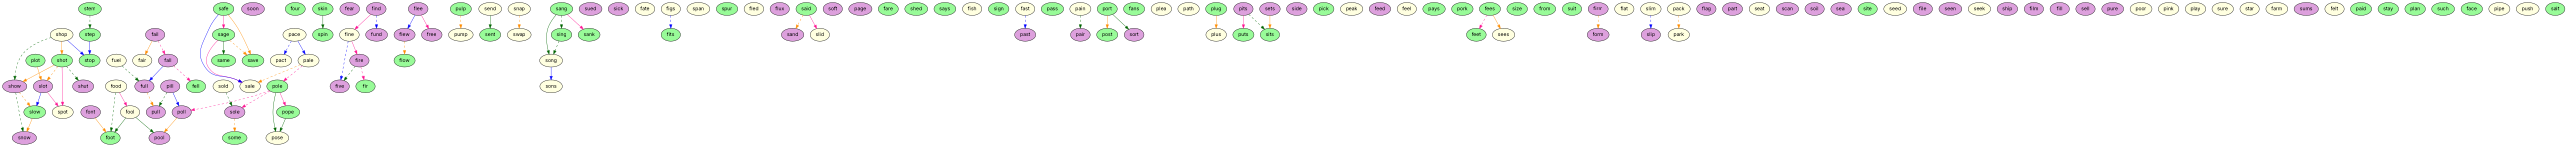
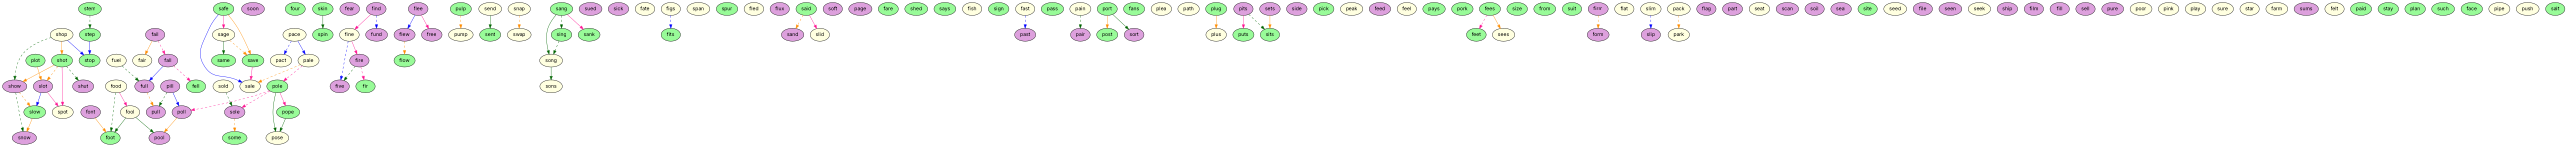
  digraph {
    fontname=Inter
    node [fillcolor=palegreen fontname=Inter style=filled]
    edge [color=darkorange fontname=Inter style=solid]
    shop [fillcolor=lightyellow]
    shot
    show [fillcolor=plum]
    stop
    slot [fillcolor=plum]
    shut [fillcolor=plum]
    spot [fillcolor=lightyellow]
    slow
    snow [fillcolor=plum]
    pose [fillcolor=lightyellow]
    pope
-   sage
+   sage [fillcolor=lightyellow]
    save
    same
    sale [fillcolor=lightyellow]
    soon [fillcolor=plum]
    four
    skin
    spin
    fear [fillcolor=plum]
    font [fillcolor=plum]
    foot
    fine [fillcolor=lightyellow]
    five [fillcolor=plum]
    fire [fillcolor=plum]
    fir
    find [fillcolor=plum]
    fund [fillcolor=plum]
    flee [fillcolor=plum]
    flew [fillcolor=plum]
    free [fillcolor=plum]
    flow
    pump [fillcolor=lightyellow]
    send [fillcolor=lightyellow]
    sent
    swap [fillcolor=lightyellow]
    fuel [fillcolor=lightyellow]
    full [fillcolor=plum]
    pull [fillcolor=plum]
    song [fillcolor=lightyellow]
    sing
    sons [fillcolor=lightyellow]
    pill [fillcolor=plum]
    poll [fillcolor=plum]
    pool [fillcolor=plum]
    fool [fillcolor=lightyellow]
    sued [fillcolor=plum]
    sick [fillcolor=plum]
    fate [fillcolor=lightyellow]
    food [fillcolor=lightyellow]
    safe
    figs [fillcolor=lightyellow]
    fits
    fall [fillcolor=plum]
    fell
    span [fillcolor=lightyellow]
    spur
    fled [fillcolor=lightyellow]
    flux [fillcolor=plum]
    sand [fillcolor=plum]
    soft [fillcolor=plum]
    page [fillcolor=plum]
    fare
    shed
    says
    fair [fillcolor=lightyellow]
    fish [fillcolor=lightyellow]
    sign
    past [fillcolor=plum]
    pass
    fail [fillcolor=plum]
    pain [fillcolor=lightyellow]
    pair [fillcolor=plum]
    pale [fillcolor=lightyellow]
    pole
    sole [fillcolor=plum]
    port
    post
    sort [fillcolor=plum]
    said
    slid [fillcolor=lightyellow]
    sang
    sank
    fans
    sold [fillcolor=lightyellow]
    some
    stem
    step
    plea [fillcolor=lightyellow]
    path [fillcolor=lightyellow]
    plus [fillcolor=lightyellow]
    plug
    pits [fillcolor=plum]
    puts
    sits
    side [fillcolor=plum]
    pick
    peak [fillcolor=lightyellow]
    feed [fillcolor=plum]
    feel [fillcolor=lightyellow]
    pays
    pork
    fees
    feet
    sees [fillcolor=lightyellow]
    size
    plot
    from
    fast [fillcolor=lightyellow]
    suit
    firm [fillcolor=plum]
    form [fillcolor=plum]
    flat [fillcolor=lightyellow]
    slim [fillcolor=lightyellow]
    slip [fillcolor=plum]
    snap [fillcolor=lightyellow]
    park [fillcolor=lightyellow]
    flag [fillcolor=plum]
    part [fillcolor=plum]
    seat [fillcolor=lightyellow]
    pact [fillcolor=lightyellow]
    pace [fillcolor=lightyellow]
    pulp
    pack [fillcolor=lightyellow]
    scan [fillcolor=plum]
    soil [fillcolor=plum]
    seal [fillcolor=plum]
    site
    seed [fillcolor=lightyellow]
    file [fillcolor=plum]
    seen [fillcolor=plum]
    seek [fillcolor=lightyellow]
    ship [fillcolor=plum]
    film [fillcolor=plum]
    fill [fillcolor=plum]
    sell [fillcolor=plum]
    pure [fillcolor=plum]
    poor [fillcolor=lightyellow]
    pink [fillcolor=lightyellow]
    play [fillcolor=lightyellow]
    sure [fillcolor=lightyellow]
    star [fillcolor=lightyellow]
    farm [fillcolor=lightyellow]
    sums [fillcolor=plum]
    felt [fillcolor=lightyellow]
    paid
    stay
    plan
    such
    face
    pipe [fillcolor=lightyellow]
    sets [fillcolor=plum]
    push [fillcolor=lightyellow]
    salt
    shop -> shot
    shop -> show [color=darkgreen style=dashed]
    shop -> stop [color=blue]
    shot -> show
    shot -> slot [style=dashed]
    shot -> shut [color=darkgreen style=dashed]
    shot -> spot [color=deeppink]
    show -> slow [style=dashed]
    show -> snow [color=darkgreen style=dashed]
    slot -> spot [color=deeppink]
    slot -> slow [color=blue]
    slow -> snow
    pope -> pose [color=darkgreen]
    sage -> save [style=dashed]
    sage -> same [color=darkgreen]
-   sage -> sale [color=deeppink]
+   save -> sale [color=deeppink]
    skin -> spin [color=darkgreen]
    font -> foot
    fine -> five [color=blue style=dashed]
    fine -> fire [color=deeppink]
    fire -> five [color=darkgreen style=dashed]
    fire -> fir [color=deeppink style=dashed]
    find -> fine [color=deeppink]
    find -> fund [color=blue style=dashed]
    flee -> flew [color=blue]
    flee -> free [color=deeppink]
    flew -> flow [style=dashed]
    send -> sent [color=darkgreen]
    fuel -> full [color=darkgreen style=dashed]
    full -> pull [style=dashed]
-   song -> sons [color=blue]
+   song -> sons [color=darkgreen]
    sing -> song [color=darkgreen style=dashed]
    pill -> pull [color=darkgreen style=dashed]
    pill -> poll [color=blue]
    poll -> pool
    fool -> foot [color=darkgreen]
    fool -> pool [color=darkgreen]
    food -> foot [color=darkgreen style=dashed]
    food -> fool [color=deeppink]
    safe -> sage [color=deeppink]
    safe -> save
    safe -> sale [color=blue]
    figs -> fits [color=blue style=dashed]
    fall -> full [color=blue]
    fall -> fell [color=deeppink style=dashed]
    fail -> fall [color=deeppink style=dashed]
    fail -> fair
    pain -> pair [color=darkgreen style=dashed]
    pale -> sale [style=dashed]
    pale -> pole [color=deeppink style=dashed]
    pole -> pose [color=darkgreen]
    pole -> pope [color=deeppink]
    pole -> poll [color=deeppink style=dashed]
    pole -> sole [color=deeppink style=dashed]
    sole -> some [style=dashed]
    port -> post
    port -> sort [color=darkgreen]
    said -> sand [style=dashed]
    said -> slid [color=deeppink]
    sang -> song [color=darkgreen]
    sang -> sing [color=darkgreen style=dashed]
    sang -> sank [color=deeppink]
    sold -> sole [color=darkgreen style=dashed]
    stem -> step [color=darkgreen style=dashed]
    step -> stop [color=blue]
    plug -> plus
    pits -> puts [color=deeppink]
    pits -> sits [color=darkgreen style=dashed]
    fees -> feet [color=deeppink style=dashed]
    fees -> sees
    plot -> slot
    fast -> past [color=blue style=dashed]
    firm -> form [style=dashed]
    slim -> slip [color=blue style=dashed]
    snap -> swap [style=dashed]
    pace -> pale [color=blue]
    pace -> pact [color=blue style=dashed]
    pulp -> pump [style=dashed]
    pack -> park [style=dashed]
    sets -> sits
  }
